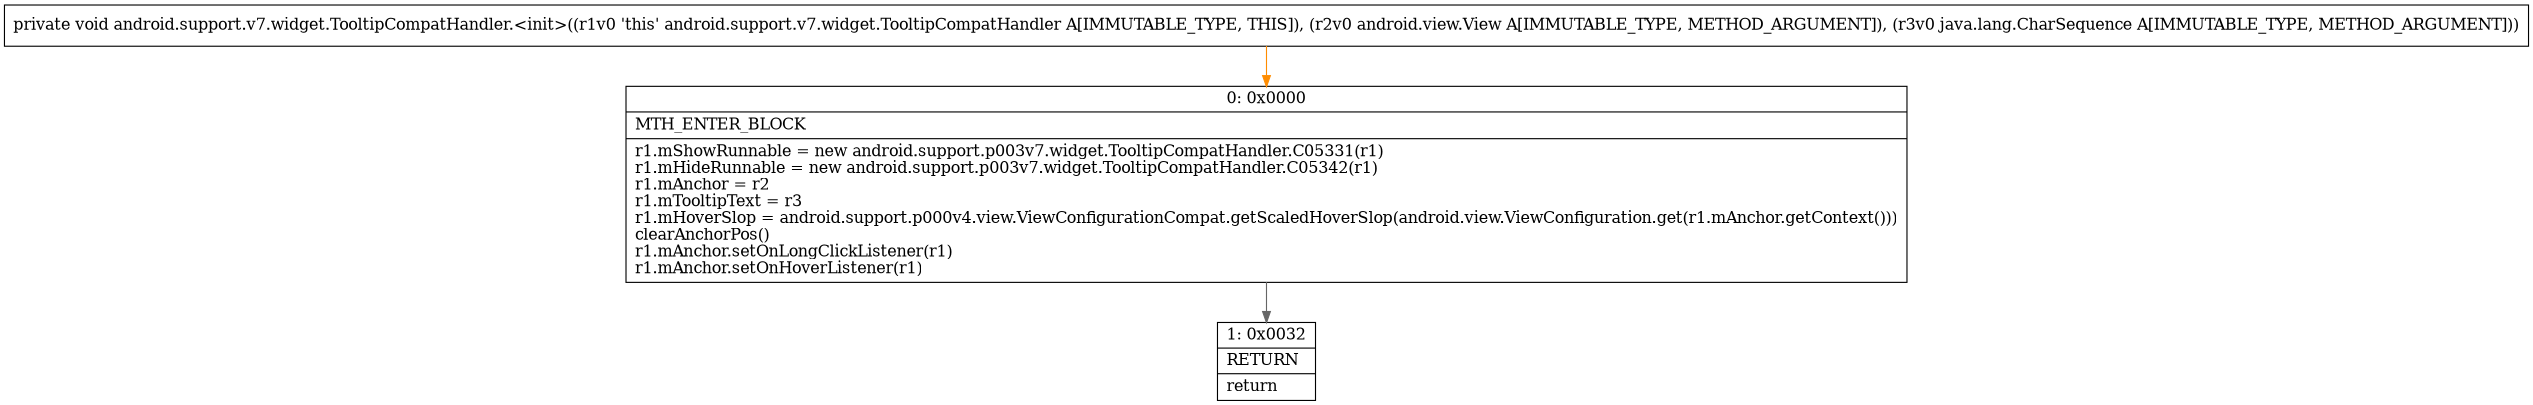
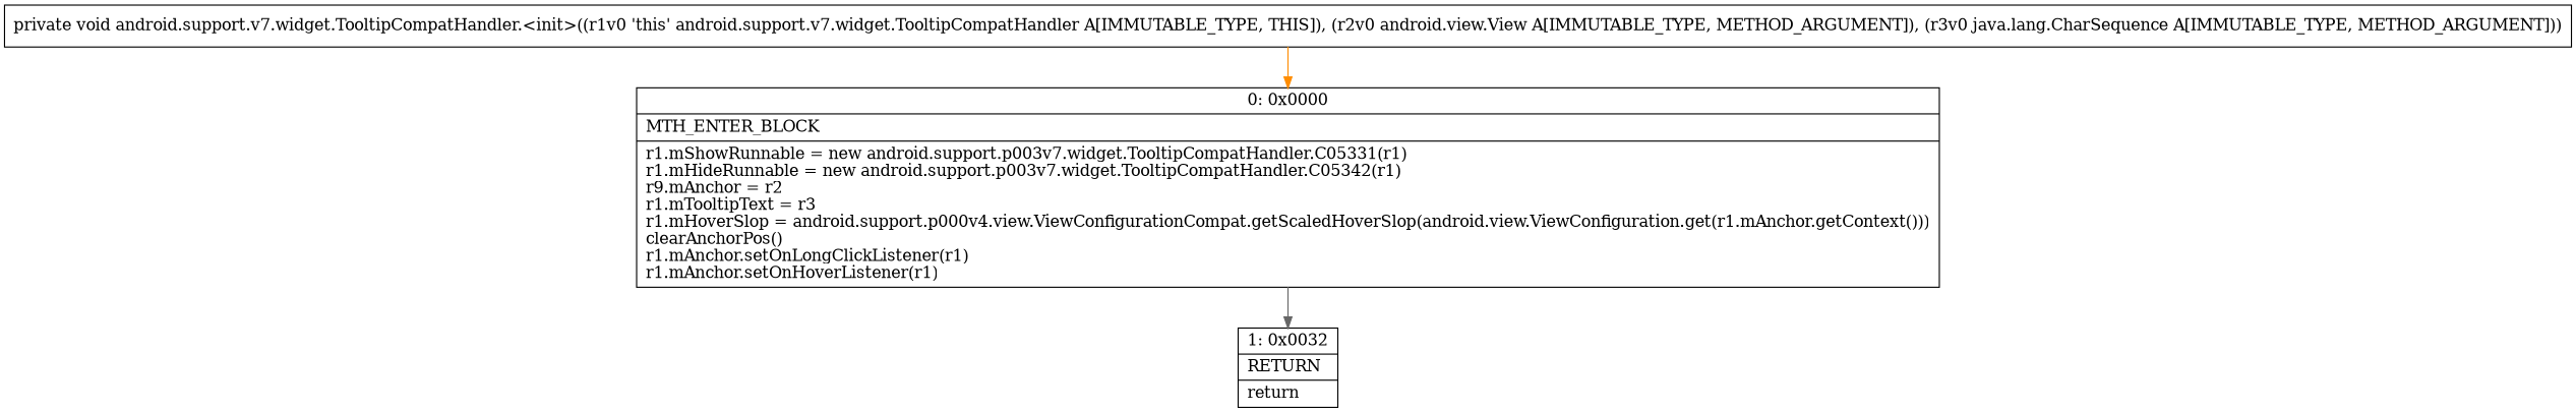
  digraph {
    node [shape=record]
-   n1 [label="{0\:\ 0x0000|MTH_ENTER_BLOCK\l|r1.mShowRunnable = new android.support.p003v7.widget.TooltipCompatHandler.C05331(r1)\lr1.mHideRunnable = new android.support.p003v7.widget.TooltipCompatHandler.C05342(r1)\lr1.mAnchor = r2\lr1.mTooltipText = r3\lr1.mHoverSlop = android.support.p000v4.view.ViewConfigurationCompat.getScaledHoverSlop(android.view.ViewConfiguration.get(r1.mAnchor.getContext()))\lclearAnchorPos()\lr1.mAnchor.setOnLongClickListener(r1)\lr1.mAnchor.setOnHoverListener(r1)\l}"]
+   n1 [label="{0\:\ 0x0000|MTH_ENTER_BLOCK\l|r1.mShowRunnable = new android.support.p003v7.widget.TooltipCompatHandler.C05331(r1)\lr1.mHideRunnable = new android.support.p003v7.widget.TooltipCompatHandler.C05342(r1)\lr9.mAnchor = r2\lr1.mTooltipText = r3\lr1.mHoverSlop = android.support.p000v4.view.ViewConfigurationCompat.getScaledHoverSlop(android.view.ViewConfiguration.get(r1.mAnchor.getContext()))\lclearAnchorPos()\lr1.mAnchor.setOnLongClickListener(r1)\lr1.mAnchor.setOnHoverListener(r1)\l}"]
    n2 [label="{1\:\ 0x0032|RETURN\l|return\l}"]
    n3 [label="{private void android.support.v7.widget.TooltipCompatHandler.\<init\>((r1v0 'this' android.support.v7.widget.TooltipCompatHandler A[IMMUTABLE_TYPE, THIS]), (r2v0 android.view.View A[IMMUTABLE_TYPE, METHOD_ARGUMENT]), (r3v0 java.lang.CharSequence A[IMMUTABLE_TYPE, METHOD_ARGUMENT])) }"]
    n1 -> n2 [color=gray40]
    n3 -> n1 [color=darkorange]
  }
